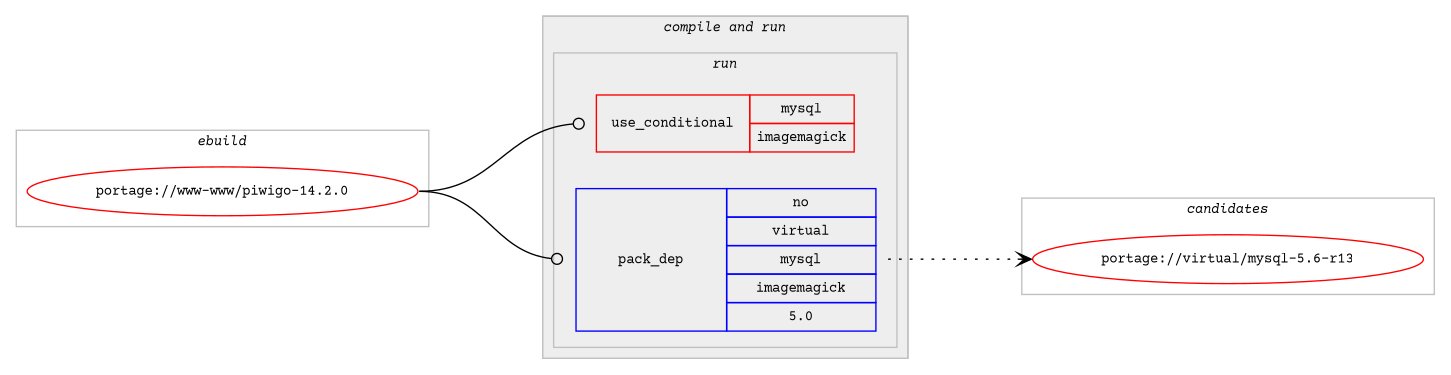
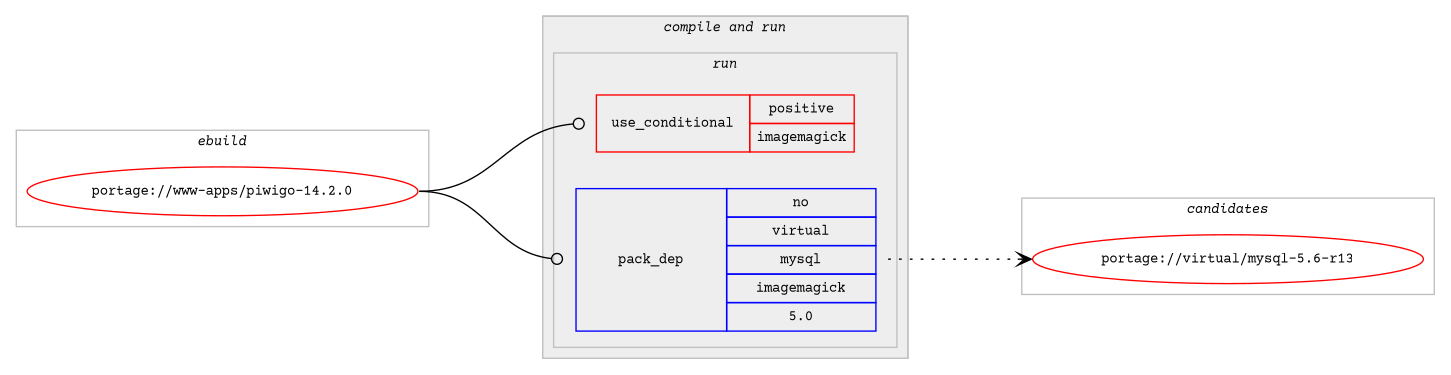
  digraph {
    compound=true
    concentrate=true
    fontname="Courier Prime"
    fontsize=10
    newrank=true
    rankdir=LR
    ranksep=1.5
    node [color=red fontname="Courier Prime" fontsize=10]
    edge [arrowhead=odot fontname="Courier Prime" headport=w style=solid tailport=e weight=20]
-   n1 [label="portage://www-www/piwigo-14.2.0" width=4]
-   n2 [label=<<TABLE BORDER="0" CELLBORDER="1" CELLSPACING="0" CELLPADDING="4"><TR><TD ROWSPAN="3" CELLPADDING="10">use_conditional</TD></TR><TR><TD>mysql</TD></TR><TR><TD>imagemagick</TD></TR></TABLE>> shape=none]
+   n1 [label="portage://www-apps/piwigo-14.2.0" width=4]
+   n2 [label=<<TABLE BORDER="0" CELLBORDER="1" CELLSPACING="0" CELLPADDING="4"><TR><TD ROWSPAN="3" CELLPADDING="10">use_conditional</TD></TR><TR><TD>positive</TD></TR><TR><TD>imagemagick</TD></TR></TABLE>> shape=none]
    n3 [color=blue label=<<TABLE BORDER="0" CELLBORDER="1" CELLSPACING="0" CELLPADDING="4" WIDTH="220"><TR><TD ROWSPAN="6" CELLPADDING="30">pack_dep</TD></TR><TR><TD WIDTH="110">no</TD></TR><TR><TD>virtual</TD></TR><TR><TD>mysql</TD></TR><TR><TD>imagemagick</TD></TR><TR><TD>5.0</TD></TR></TABLE>> shape=none]
    n4 [label="portage://virtual/mysql-5.6-r13" width=4]
    subgraph cluster_1 {
      color=gray
      label=<<i>ebuild</i>>
      rank=same
      n1
    }
    subgraph cluster_2 {
      color=gray
      label=<<i>dependencies</i>>
      subgraph cluster_3 {
        color=gray
        fillcolor="#eeeeee"
        label=<<i>compile</i>>
        style=filled
      }
      subgraph cluster_4 {
        color=gray
        fillcolor="#eeeeee"
        label=<<i>compile and run</i>>
        style=filled
      }
      subgraph cluster_5 {
        color=gray
        fillcolor="#eeeeee"
        label=<<i>run</i>>
        style=filled
        subgraph sub_6 {
          color=gray
          fillcolor="#eeeeee"
          label=<<i>run</i>>
          style=filled
          n2
        }
        subgraph sub_7 {
          color=gray
          fillcolor="#eeeeee"
          label=<<i>run</i>>
          style=filled
          n3
        }
      }
    }
    subgraph cluster_8 {
      color=gray
      label=<<i>candidates</i>>
      rank=same
      subgraph sub_9 {
        color=black
        label=<<i>candidates</i>>
        nodesep=1
        rank=same
        n4
      }
    }
    n1 -> n2
    n1 -> n3
    n3 -> n4 [arrowhead=vee style=dotted weight=100]
  }
